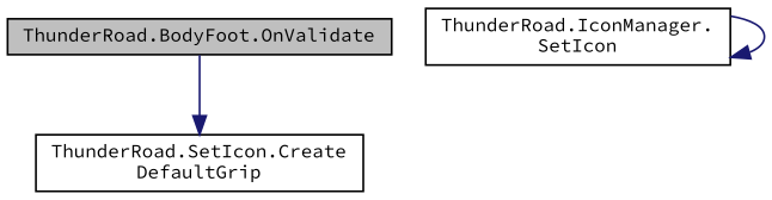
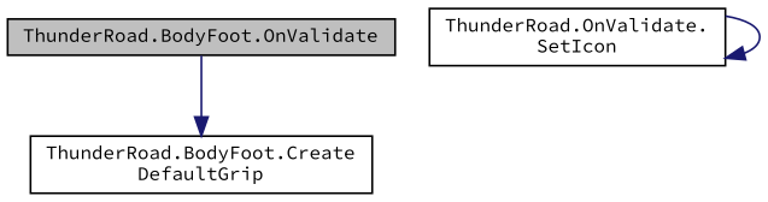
  digraph {
    fontname="Source Code Pro"
    rankdir=TB
    node [color=black fillcolor=white fontname="Source Code Pro" fontsize=10 shape=record style=filled]
    edge [color=midnightblue fontname="Source Code Pro" fontsize=10 labelfontname=Helvetica labelfontsize=10 style=solid]
    n1 [fillcolor=grey75 fontcolor=black height=0.2 label="ThunderRoad.BodyFoot.OnValidate" width=0.4]
-   n2 [height=0.2 label="ThunderRoad.SetIcon.Create\lDefaultGrip" width=0.4]
-   n3 [height=0.2 label="ThunderRoad.IconManager.\lSetIcon" width=0.4]
+   n2 [height=0.2 label="ThunderRoad.BodyFoot.Create\lDefaultGrip" width=0.4]
+   n3 [height=0.2 label="ThunderRoad.OnValidate.\lSetIcon" width=0.4]
    n1 -> n2
    n3 -> n3
  }
